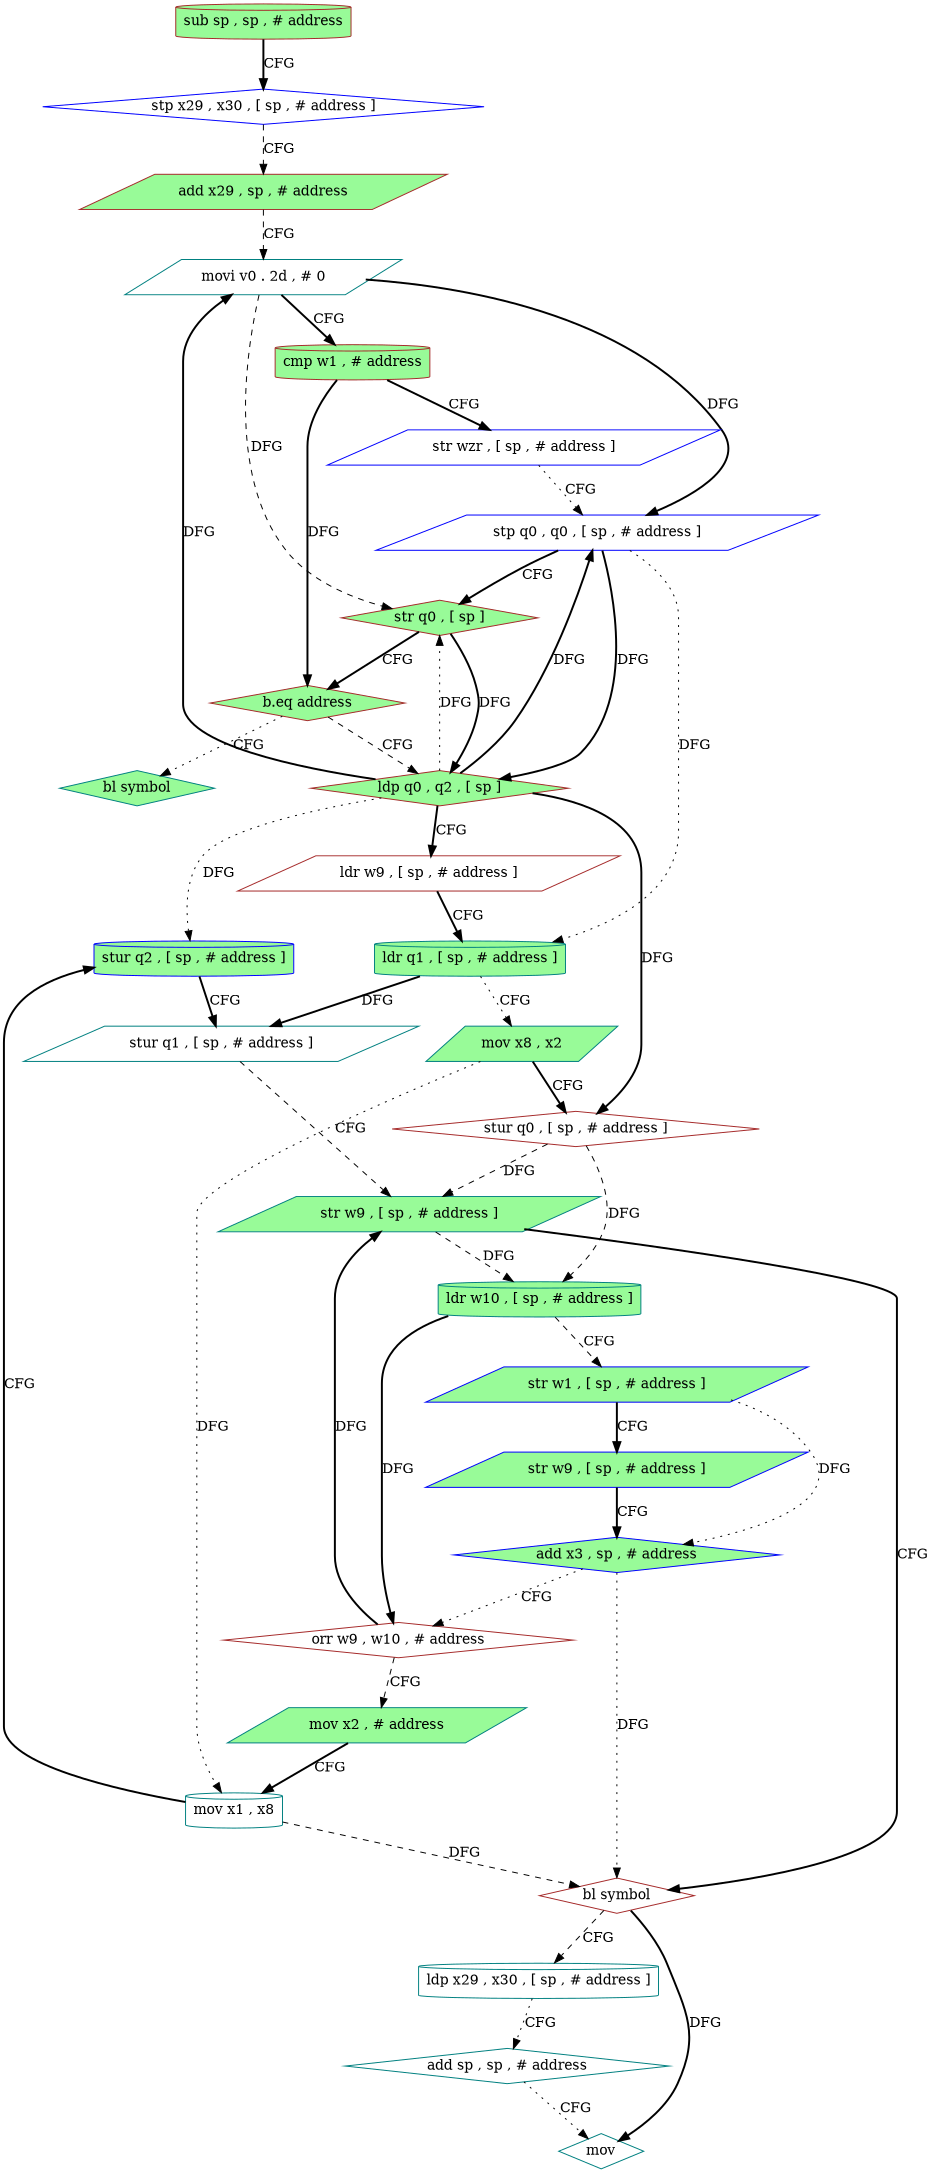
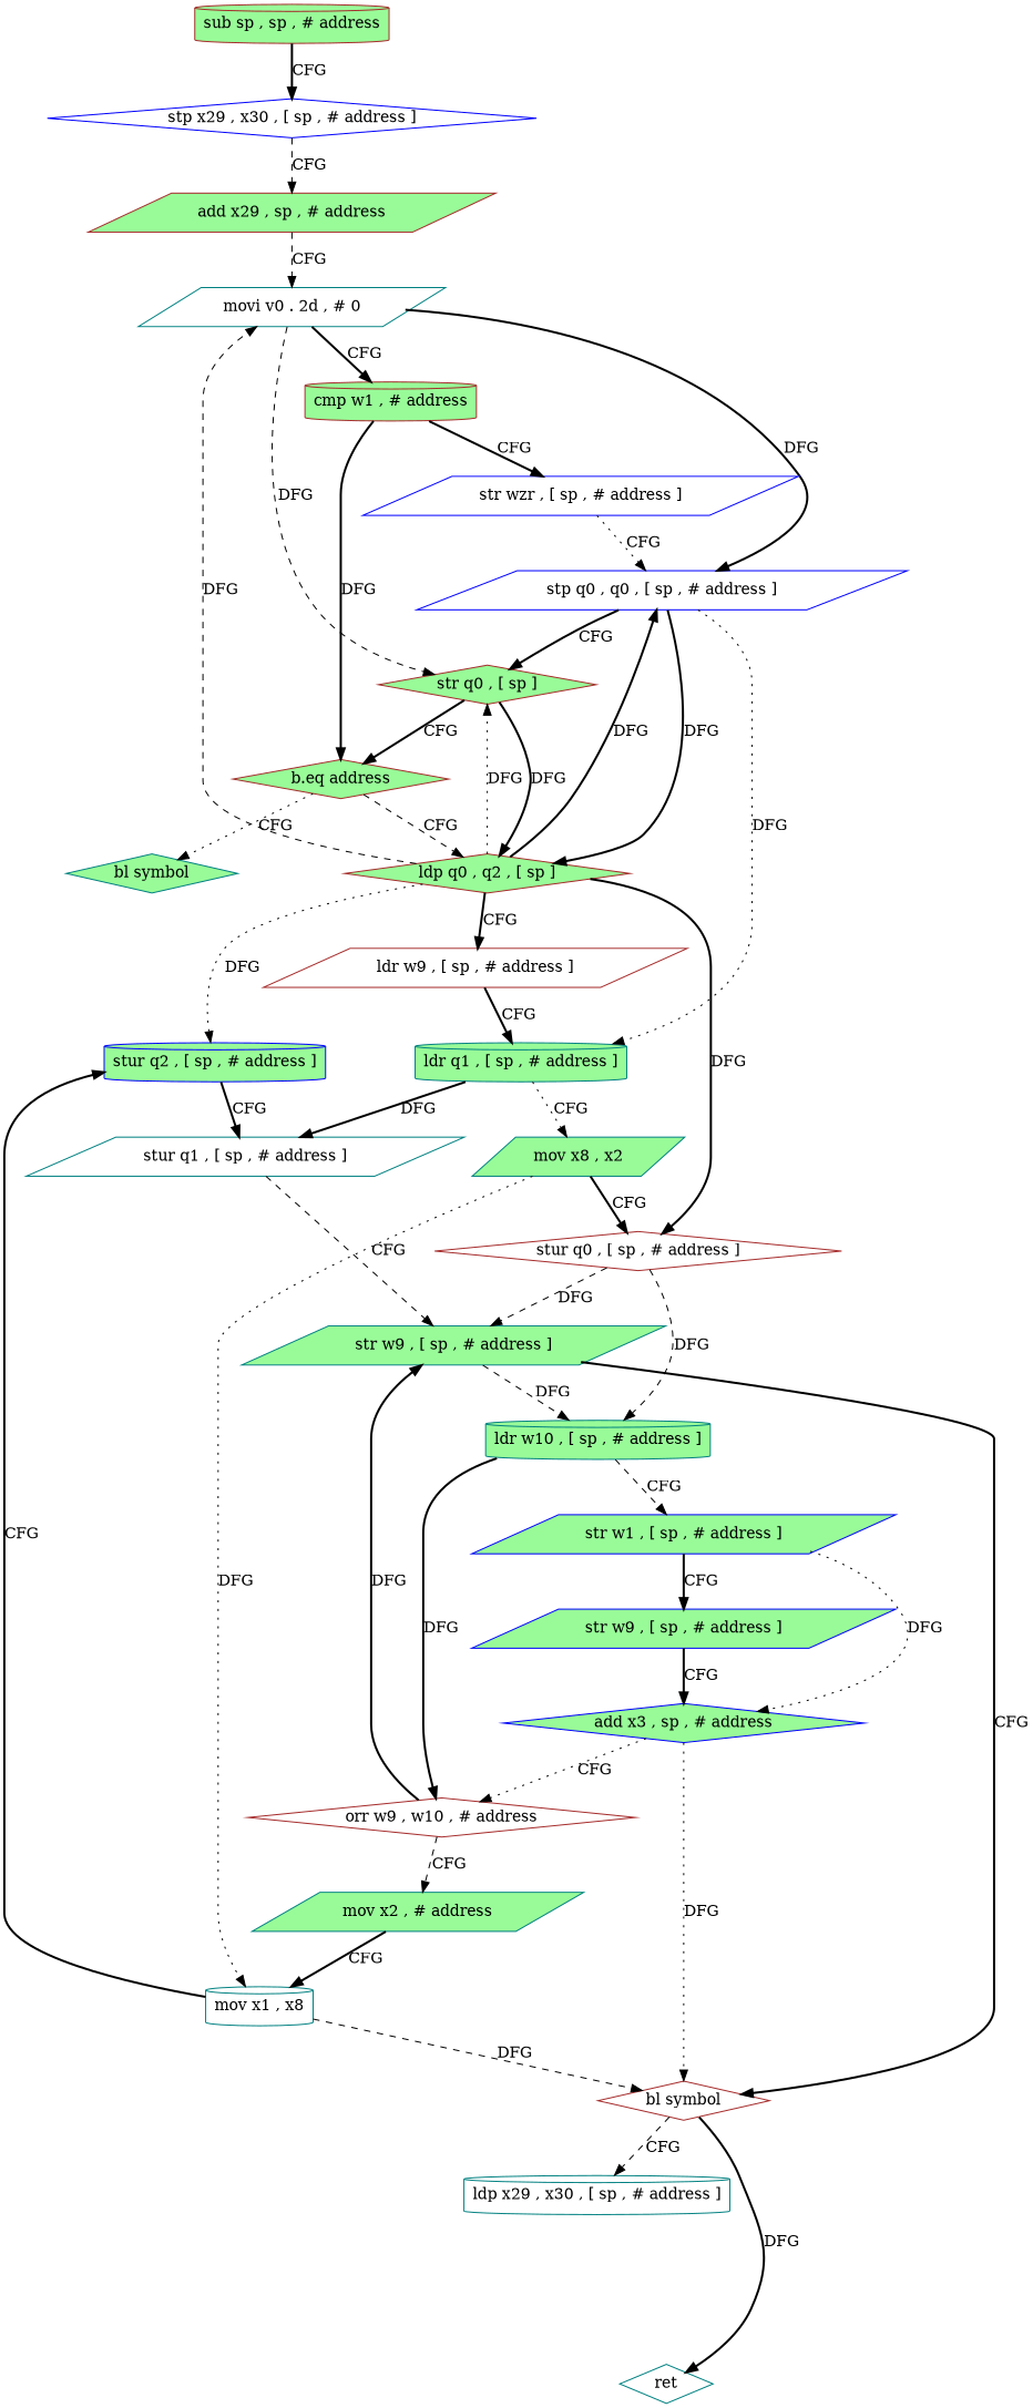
  digraph {
    node [color=teal fillcolor=palegreen shape=diamond style=filled]
    edge [style=bold]
    n1 [color=brown label="sub sp , sp , # address" shape=cylinder]
    n2 [color=blue fillcolor=white label="stp x29 , x30 , [ sp , # address ]"]
    n3 [color=brown label="add x29 , sp , # address" shape=parallelogram]
    n4 [fillcolor=white label="movi v0 . 2d , # 0" shape=parallelogram]
    n5 [color=brown label="cmp w1 , # address" shape=cylinder]
    n6 [color=blue fillcolor=white label="stp q0 , q0 , [ sp , # address ]" shape=parallelogram]
    n7 [color=brown label="str q0 , [ sp ]"]
    n8 [color=blue fillcolor=white label="str wzr , [ sp , # address ]" shape=parallelogram]
    n9 [color=brown label="b.eq address"]
    n10 [color=brown label="ldp q0 , q2 , [ sp ]"]
    n11 [label="ldr q1 , [ sp , # address ]" shape=cylinder]
    n12 [color=brown fillcolor=white label="stur q0 , [ sp , # address ]"]
    n13 [label="ldr w10 , [ sp , # address ]" shape=cylinder]
    n14 [label="str w9 , [ sp , # address ]" shape=parallelogram]
    n15 [label="bl symbol"]
    n16 [color=brown fillcolor=white label="ldr w9 , [ sp , # address ]" shape=parallelogram]
    n17 [color=blue label="stur q2 , [ sp , # address ]" shape=cylinder]
    n18 [label="mov x8 , x2" shape=parallelogram]
    n19 [fillcolor=white label="stur q1 , [ sp , # address ]" shape=parallelogram]
    n20 [fillcolor=white label="mov x1 , x8" shape=cylinder]
    n21 [color=brown fillcolor=white label="bl symbol"]
    n22 [color=blue label="str w1 , [ sp , # address ]" shape=parallelogram]
    n23 [color=brown fillcolor=white label="orr w9 , w10 , # address"]
    n24 [color=blue label="str w9 , [ sp , # address ]" shape=parallelogram]
    n25 [color=blue label="add x3 , sp , # address"]
    n26 [label="mov x2 , # address" shape=parallelogram]
    n27 [fillcolor=white label="ldp x29 , x30 , [ sp , # address ]" shape=cylinder]
-   n28 [fillcolor=white label=mov]
-   n29 [fillcolor=white label="add sp , sp , # address"]
+   n28 [fillcolor=white label=ret]
    n1 -> n2 [label=CFG]
    n2 -> n3 [label=CFG style=dashed]
    n3 -> n4 [label=CFG style=dashed]
    n4 -> n5 [label=CFG]
    n4 -> n6 [label=DFG]
    n4 -> n7 [label=DFG style=dashed]
    n5 -> n8 [label=CFG]
    n5 -> n9 [label=DFG]
    n6 -> n7 [label=CFG]
    n6 -> n10 [label=DFG]
    n6 -> n11 [label=DFG style=dotted]
    n7 -> n9 [label=CFG]
    n7 -> n10 [label=DFG]
    n8 -> n6 [label=CFG style=dotted]
    n9 -> n10 [label=CFG style=dashed]
    n9 -> n15 [label=CFG style=dotted]
-   n10 -> n4 [label=DFG]
+   n10 -> n4 [label=DFG style=dashed]
    n10 -> n6 [label=DFG]
    n10 -> n7 [label=DFG style=dotted]
    n10 -> n12 [label=DFG]
    n10 -> n16 [label=CFG]
    n10 -> n17 [label=DFG style=dotted]
    n11 -> n18 [label=CFG style=dotted]
    n11 -> n19 [label=DFG]
    n12 -> n13 [label=DFG style=dashed]
    n12 -> n14 [label=DFG style=dashed]
    n13 -> n22 [label=CFG style=dashed]
    n13 -> n23 [label=DFG]
    n14 -> n13 [label=DFG style=dashed]
    n14 -> n21 [label=CFG]
    n16 -> n11 [label=CFG]
    n17 -> n19 [label=CFG]
    n18 -> n12 [label=CFG]
    n18 -> n20 [label=DFG style=dotted]
    n19 -> n14 [label=CFG style=dashed]
    n20 -> n17 [label=CFG]
    n20 -> n21 [label=DFG style=dashed]
    n21 -> n27 [label=CFG style=dashed]
    n21 -> n28 [label=DFG]
    n22 -> n24 [label=CFG]
    n22 -> n25 [label=DFG style=dotted]
    n23 -> n14 [label=DFG]
    n23 -> n26 [label=CFG style=dashed]
    n24 -> n25 [label=CFG]
    n25 -> n21 [label=DFG style=dotted]
    n25 -> n23 [label=CFG style=dotted]
    n26 -> n20 [label=CFG]
-   n27 -> n29 [label=CFG style=dotted]
-   n29 -> n28 [label=CFG style=dotted]
  }
